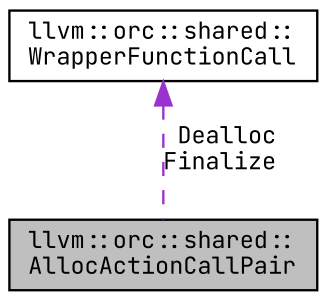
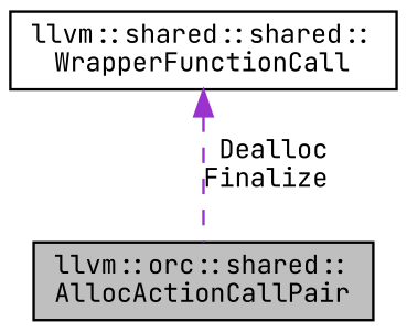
  digraph {
    fontname="JetBrains Mono"
    node [color=black fontname="JetBrains Mono" fontsize=10 shape=record]
    n1 [fillcolor=grey75 fontcolor=black height=0.2 label="llvm::orc::shared::\lAllocActionCallPair" style=filled width=0.4]
-   n2 [height=0.2 label="llvm::orc::shared::\lWrapperFunctionCall" width=0.4]
+   n2 [height=0.2 label="llvm::shared::shared::\lWrapperFunctionCall" width=0.4]
    n2 -> n1 [color=darkorchid3 dir=back fontname="JetBrains Mono" fontsize=10 label=" Dealloc\nFinalize" labelfontname=Helvetica labelfontsize=10 style=dashed]
  }
